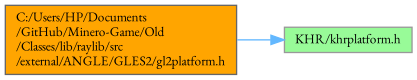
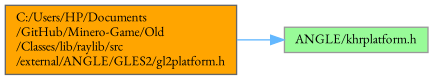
  digraph {
    rankdir=LR
    fontname="EB Garamond"
    node [fontname="EB Garamond" fontsize=10 shape=box style=filled]
    n1 [color=gray40 fillcolor=orange fontcolor=black height=0.2 label="C:/Users/HP/Documents\l/GitHub/Minero-Game/Old\l/Classes/lib/raylib/src\l/external/ANGLE/GLES2/gl2platform.h" width=0.4]
-   n2 [color=grey60 fillcolor=palegreen height=0.2 label="KHR/khrplatform.h" width=0.4]
+   n2 [color=grey60 fillcolor=palegreen height=0.2 label="ANGLE/khrplatform.h" width=0.4]
    n1 -> n2 [color=steelblue1 fontname="EB Garamond" fontsize=10 labelfontname=Helvetica labelfontsize=10 style=solid]
  }
